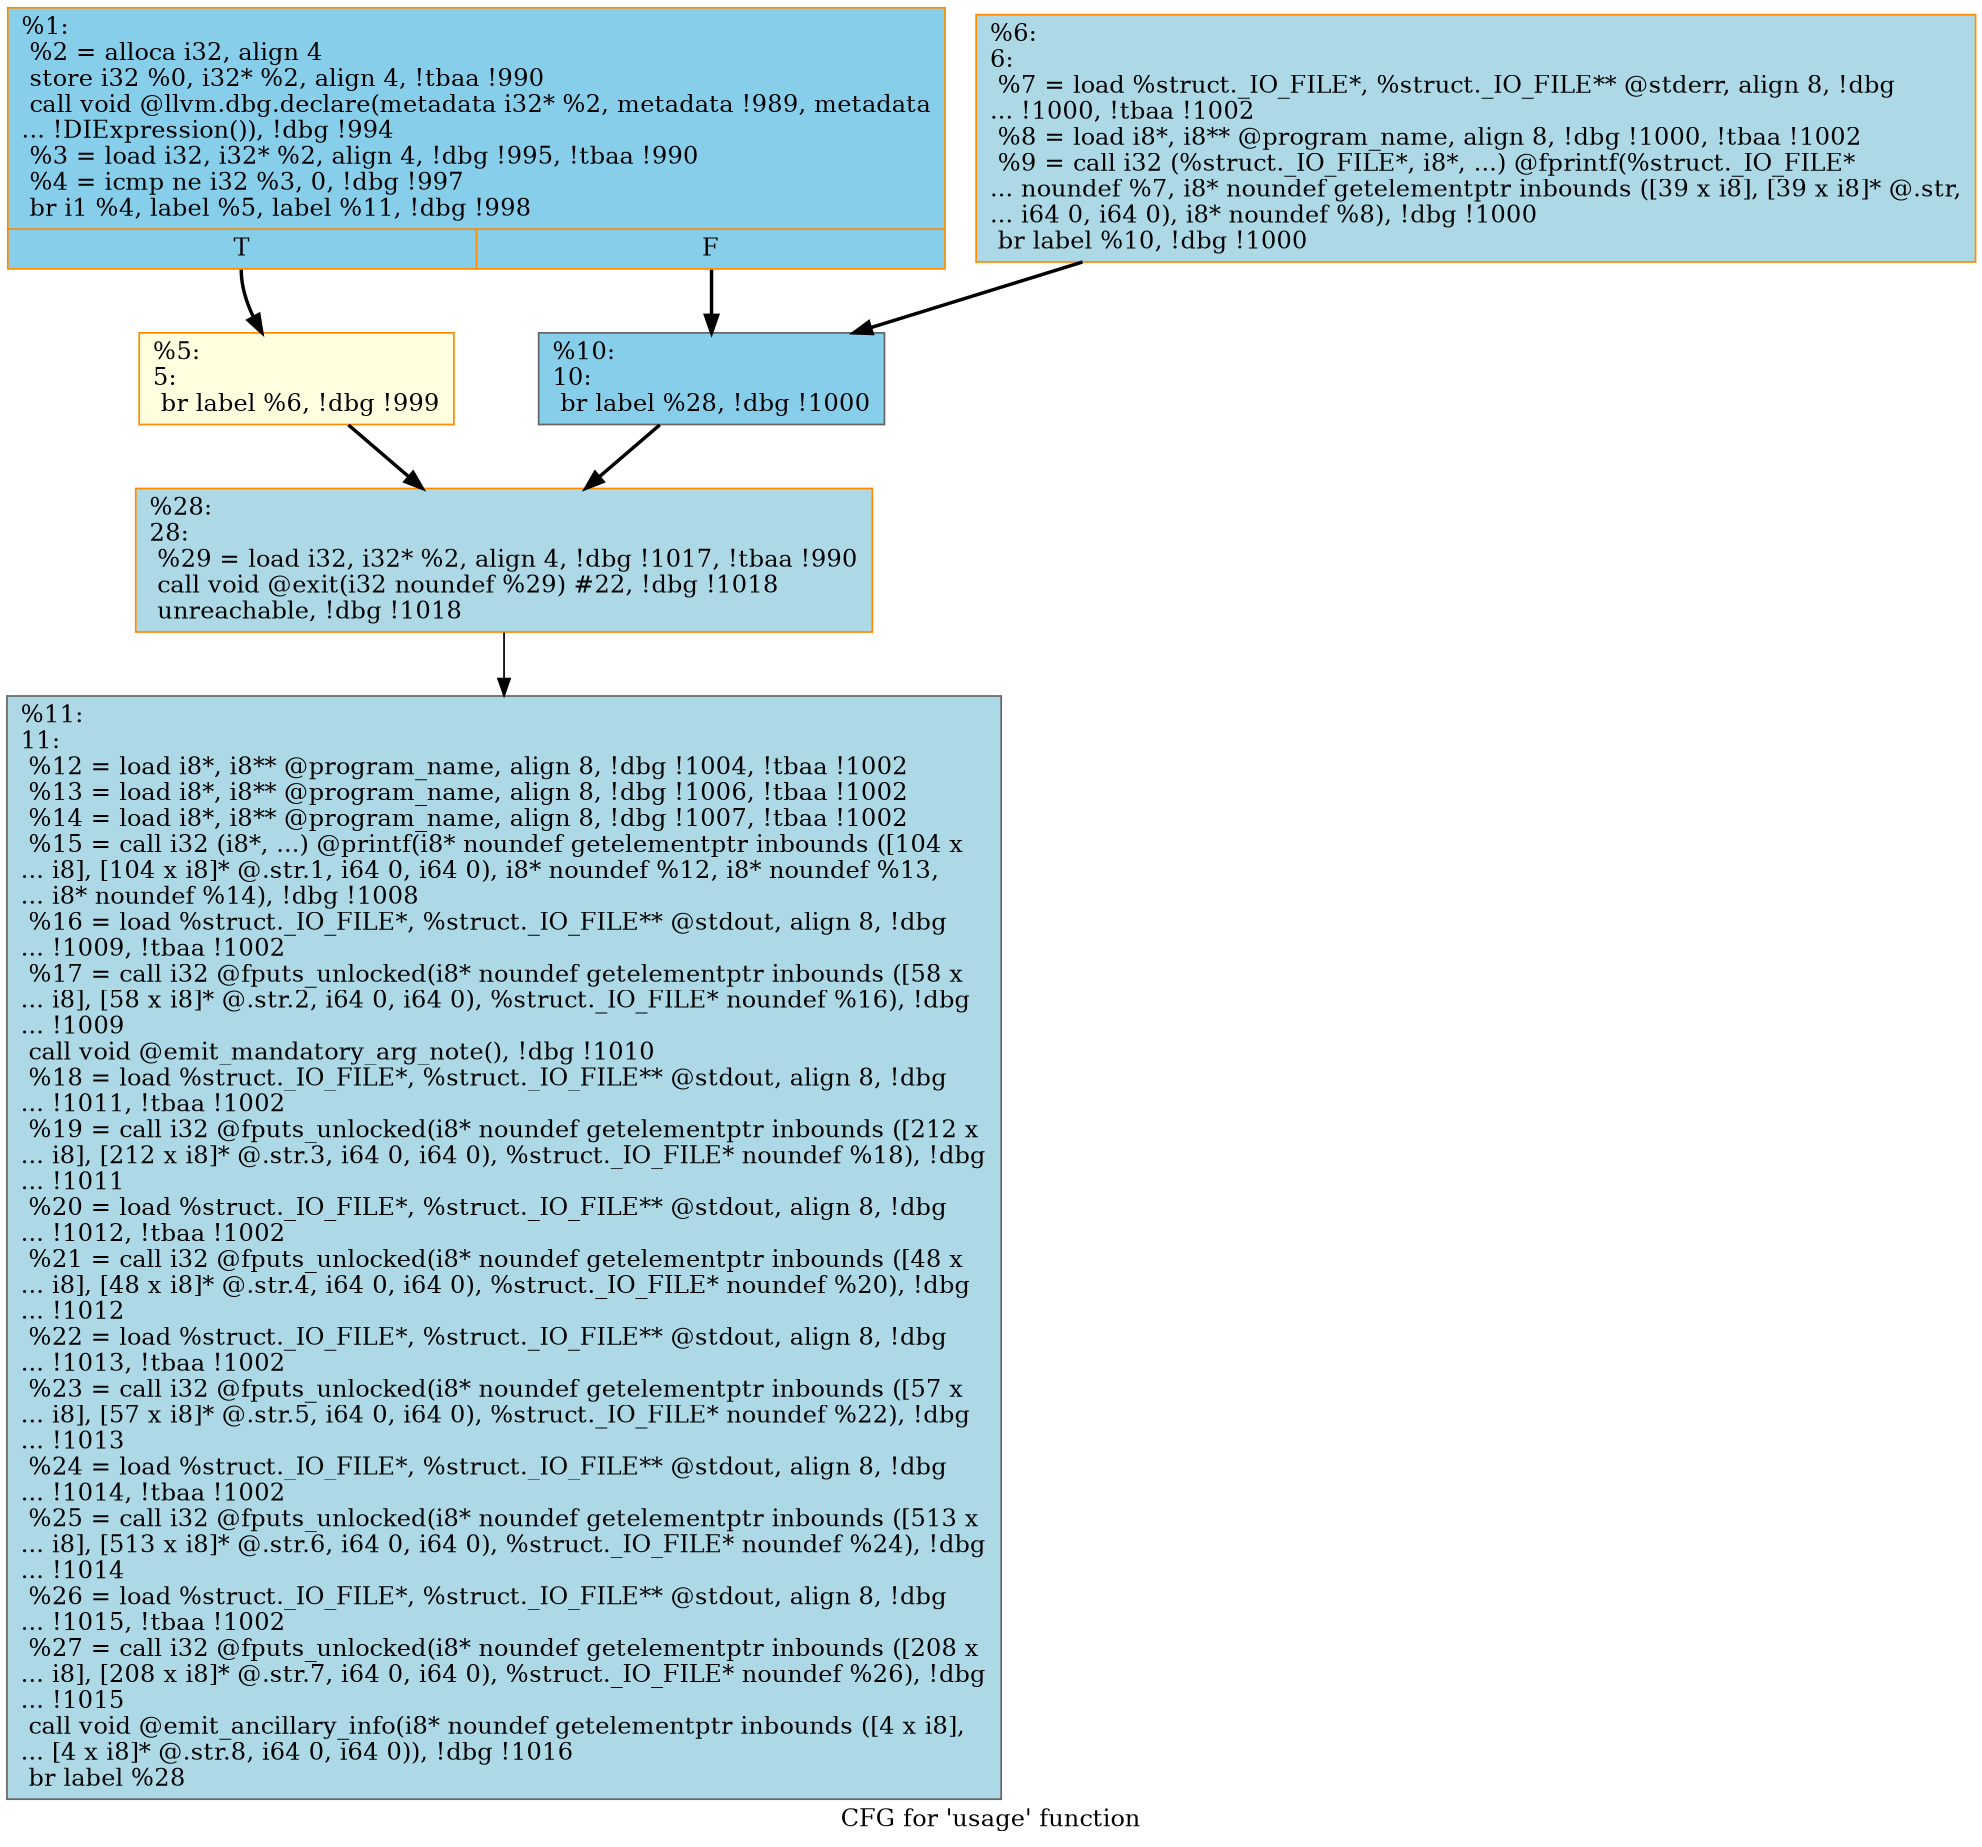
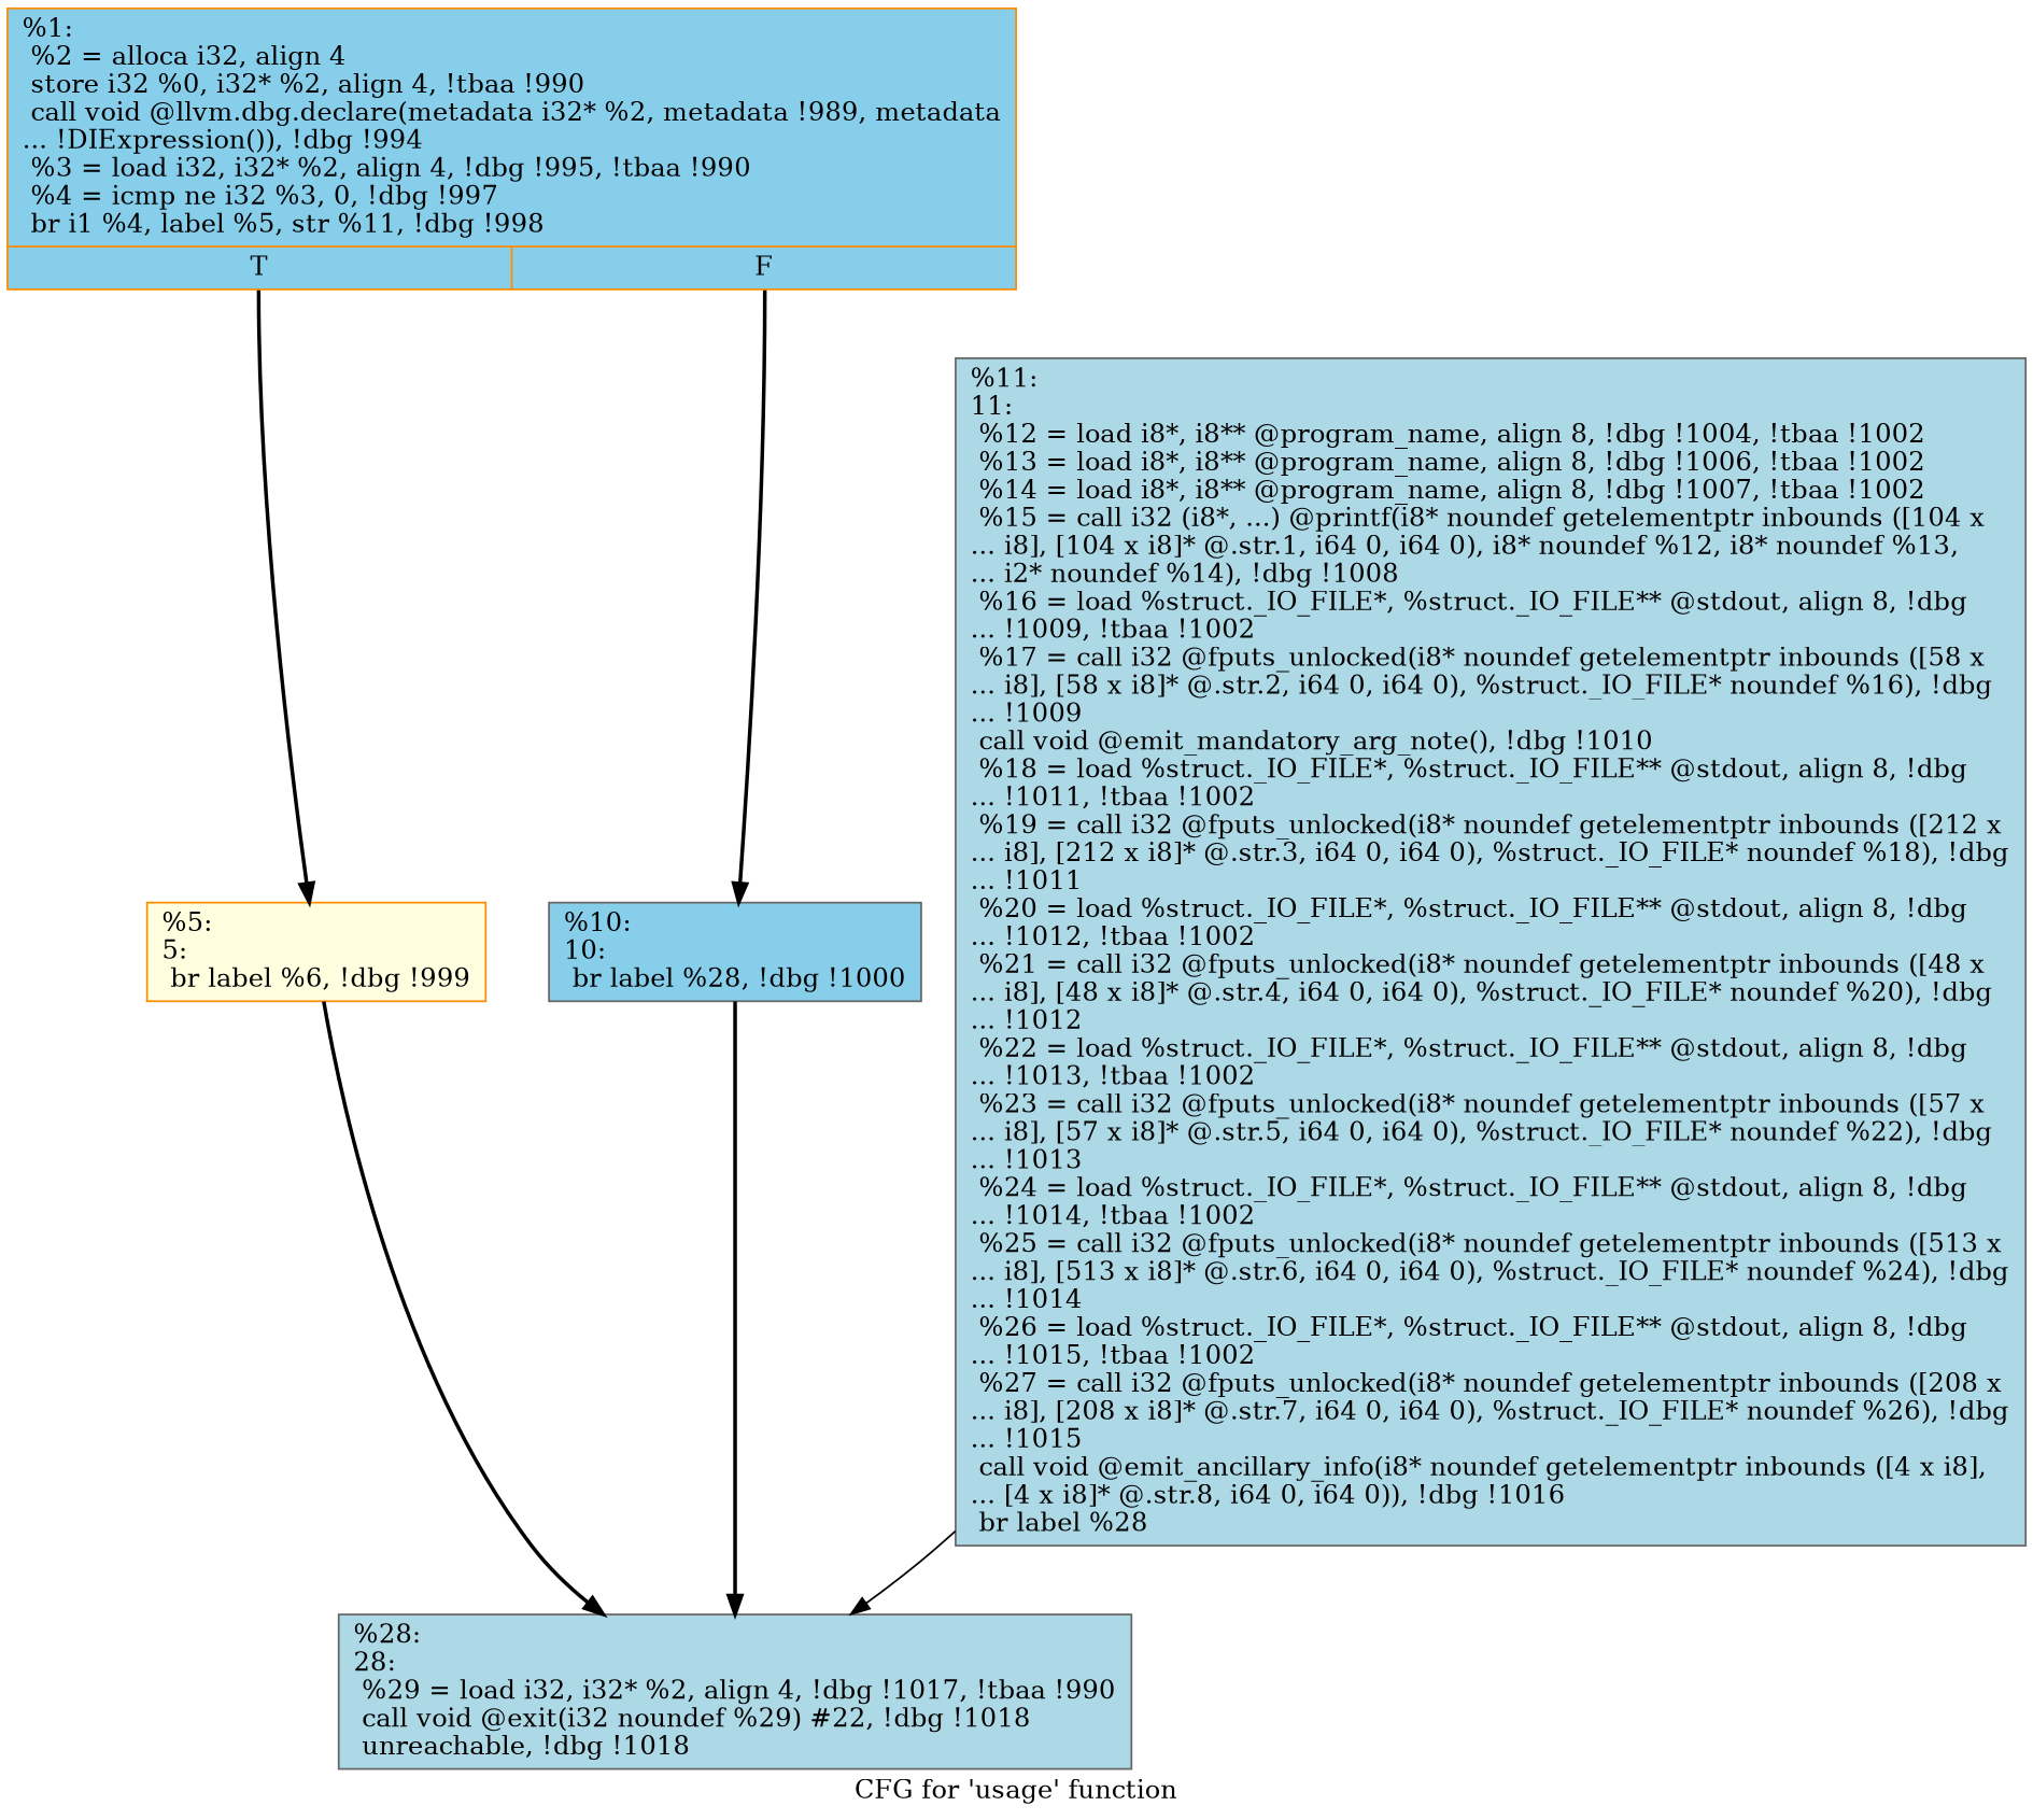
  digraph {
    label="CFG for 'usage' function"
    node [color=darkorange fillcolor=lightblue shape=record style=filled]
    edge [style=bold]
-   n1 [fillcolor=skyblue label="{%1:\l  %2 = alloca i32, align 4\l  store i32 %0, i32* %2, align 4, !tbaa !990\l  call void @llvm.dbg.declare(metadata i32* %2, metadata !989, metadata\l... !DIExpression()), !dbg !994\l  %3 = load i32, i32* %2, align 4, !dbg !995, !tbaa !990\l  %4 = icmp ne i32 %3, 0, !dbg !997\l  br i1 %4, label %5, label %11, !dbg !998\l|{<s0>T|<s1>F}}"]
+   n1 [fillcolor=skyblue label="{%1:\l  %2 = alloca i32, align 4\l  store i32 %0, i32* %2, align 4, !tbaa !990\l  call void @llvm.dbg.declare(metadata i32* %2, metadata !989, metadata\l... !DIExpression()), !dbg !994\l  %3 = load i32, i32* %2, align 4, !dbg !995, !tbaa !990\l  %4 = icmp ne i32 %3, 0, !dbg !997\l  br i1 %4, label %5, str %11, !dbg !998\l|{<s0>T|<s1>F}}"]
    n2 [fillcolor=lightyellow label="{%5:\l5:                                                \l  br label %6, !dbg !999\l}"]
    n3 [color=gray40 fillcolor=skyblue label="{%10:\l10:                                               \l  br label %28, !dbg !1000\l}"]
-   n4 [label="{%28:\l28:                                               \l  %29 = load i32, i32* %2, align 4, !dbg !1017, !tbaa !990\l  call void @exit(i32 noundef %29) #22, !dbg !1018\l  unreachable, !dbg !1018\l}"]
-   n5 [color=gray40 label="{%11:\l11:                                               \l  %12 = load i8*, i8** @program_name, align 8, !dbg !1004, !tbaa !1002\l  %13 = load i8*, i8** @program_name, align 8, !dbg !1006, !tbaa !1002\l  %14 = load i8*, i8** @program_name, align 8, !dbg !1007, !tbaa !1002\l  %15 = call i32 (i8*, ...) @printf(i8* noundef getelementptr inbounds ([104 x\l... i8], [104 x i8]* @.str.1, i64 0, i64 0), i8* noundef %12, i8* noundef %13,\l... i8* noundef %14), !dbg !1008\l  %16 = load %struct._IO_FILE*, %struct._IO_FILE** @stdout, align 8, !dbg\l... !1009, !tbaa !1002\l  %17 = call i32 @fputs_unlocked(i8* noundef getelementptr inbounds ([58 x\l... i8], [58 x i8]* @.str.2, i64 0, i64 0), %struct._IO_FILE* noundef %16), !dbg\l... !1009\l  call void @emit_mandatory_arg_note(), !dbg !1010\l  %18 = load %struct._IO_FILE*, %struct._IO_FILE** @stdout, align 8, !dbg\l... !1011, !tbaa !1002\l  %19 = call i32 @fputs_unlocked(i8* noundef getelementptr inbounds ([212 x\l... i8], [212 x i8]* @.str.3, i64 0, i64 0), %struct._IO_FILE* noundef %18), !dbg\l... !1011\l  %20 = load %struct._IO_FILE*, %struct._IO_FILE** @stdout, align 8, !dbg\l... !1012, !tbaa !1002\l  %21 = call i32 @fputs_unlocked(i8* noundef getelementptr inbounds ([48 x\l... i8], [48 x i8]* @.str.4, i64 0, i64 0), %struct._IO_FILE* noundef %20), !dbg\l... !1012\l  %22 = load %struct._IO_FILE*, %struct._IO_FILE** @stdout, align 8, !dbg\l... !1013, !tbaa !1002\l  %23 = call i32 @fputs_unlocked(i8* noundef getelementptr inbounds ([57 x\l... i8], [57 x i8]* @.str.5, i64 0, i64 0), %struct._IO_FILE* noundef %22), !dbg\l... !1013\l  %24 = load %struct._IO_FILE*, %struct._IO_FILE** @stdout, align 8, !dbg\l... !1014, !tbaa !1002\l  %25 = call i32 @fputs_unlocked(i8* noundef getelementptr inbounds ([513 x\l... i8], [513 x i8]* @.str.6, i64 0, i64 0), %struct._IO_FILE* noundef %24), !dbg\l... !1014\l  %26 = load %struct._IO_FILE*, %struct._IO_FILE** @stdout, align 8, !dbg\l... !1015, !tbaa !1002\l  %27 = call i32 @fputs_unlocked(i8* noundef getelementptr inbounds ([208 x\l... i8], [208 x i8]* @.str.7, i64 0, i64 0), %struct._IO_FILE* noundef %26), !dbg\l... !1015\l  call void @emit_ancillary_info(i8* noundef getelementptr inbounds ([4 x i8],\l... [4 x i8]* @.str.8, i64 0, i64 0)), !dbg !1016\l  br label %28\l}"]
-   n6 [label="{%6:\l6:                                                \l  %7 = load %struct._IO_FILE*, %struct._IO_FILE** @stderr, align 8, !dbg\l... !1000, !tbaa !1002\l  %8 = load i8*, i8** @program_name, align 8, !dbg !1000, !tbaa !1002\l  %9 = call i32 (%struct._IO_FILE*, i8*, ...) @fprintf(%struct._IO_FILE*\l... noundef %7, i8* noundef getelementptr inbounds ([39 x i8], [39 x i8]* @.str,\l... i64 0, i64 0), i8* noundef %8), !dbg !1000\l  br label %10, !dbg !1000\l}"]
+   n4 [color=gray40 label="{%28:\l28:                                               \l  %29 = load i32, i32* %2, align 4, !dbg !1017, !tbaa !990\l  call void @exit(i32 noundef %29) #22, !dbg !1018\l  unreachable, !dbg !1018\l}"]
+   n5 [color=gray40 label="{%11:\l11:                                               \l  %12 = load i8*, i8** @program_name, align 8, !dbg !1004, !tbaa !1002\l  %13 = load i8*, i8** @program_name, align 8, !dbg !1006, !tbaa !1002\l  %14 = load i8*, i8** @program_name, align 8, !dbg !1007, !tbaa !1002\l  %15 = call i32 (i8*, ...) @printf(i8* noundef getelementptr inbounds ([104 x\l... i8], [104 x i8]* @.str.1, i64 0, i64 0), i8* noundef %12, i8* noundef %13,\l... i2* noundef %14), !dbg !1008\l  %16 = load %struct._IO_FILE*, %struct._IO_FILE** @stdout, align 8, !dbg\l... !1009, !tbaa !1002\l  %17 = call i32 @fputs_unlocked(i8* noundef getelementptr inbounds ([58 x\l... i8], [58 x i8]* @.str.2, i64 0, i64 0), %struct._IO_FILE* noundef %16), !dbg\l... !1009\l  call void @emit_mandatory_arg_note(), !dbg !1010\l  %18 = load %struct._IO_FILE*, %struct._IO_FILE** @stdout, align 8, !dbg\l... !1011, !tbaa !1002\l  %19 = call i32 @fputs_unlocked(i8* noundef getelementptr inbounds ([212 x\l... i8], [212 x i8]* @.str.3, i64 0, i64 0), %struct._IO_FILE* noundef %18), !dbg\l... !1011\l  %20 = load %struct._IO_FILE*, %struct._IO_FILE** @stdout, align 8, !dbg\l... !1012, !tbaa !1002\l  %21 = call i32 @fputs_unlocked(i8* noundef getelementptr inbounds ([48 x\l... i8], [48 x i8]* @.str.4, i64 0, i64 0), %struct._IO_FILE* noundef %20), !dbg\l... !1012\l  %22 = load %struct._IO_FILE*, %struct._IO_FILE** @stdout, align 8, !dbg\l... !1013, !tbaa !1002\l  %23 = call i32 @fputs_unlocked(i8* noundef getelementptr inbounds ([57 x\l... i8], [57 x i8]* @.str.5, i64 0, i64 0), %struct._IO_FILE* noundef %22), !dbg\l... !1013\l  %24 = load %struct._IO_FILE*, %struct._IO_FILE** @stdout, align 8, !dbg\l... !1014, !tbaa !1002\l  %25 = call i32 @fputs_unlocked(i8* noundef getelementptr inbounds ([513 x\l... i8], [513 x i8]* @.str.6, i64 0, i64 0), %struct._IO_FILE* noundef %24), !dbg\l... !1014\l  %26 = load %struct._IO_FILE*, %struct._IO_FILE** @stdout, align 8, !dbg\l... !1015, !tbaa !1002\l  %27 = call i32 @fputs_unlocked(i8* noundef getelementptr inbounds ([208 x\l... i8], [208 x i8]* @.str.7, i64 0, i64 0), %struct._IO_FILE* noundef %26), !dbg\l... !1015\l  call void @emit_ancillary_info(i8* noundef getelementptr inbounds ([4 x i8],\l... [4 x i8]* @.str.8, i64 0, i64 0)), !dbg !1016\l  br label %28\l}"]
    n1 -> n2 [tailport=s0]
    n1 -> n3 [tailport=s1]
    n2 -> n4
    n3 -> n4
-   n4 -> n5 [style=solid]
-   n6 -> n3
+   n5 -> n4 [style=solid]
  }
